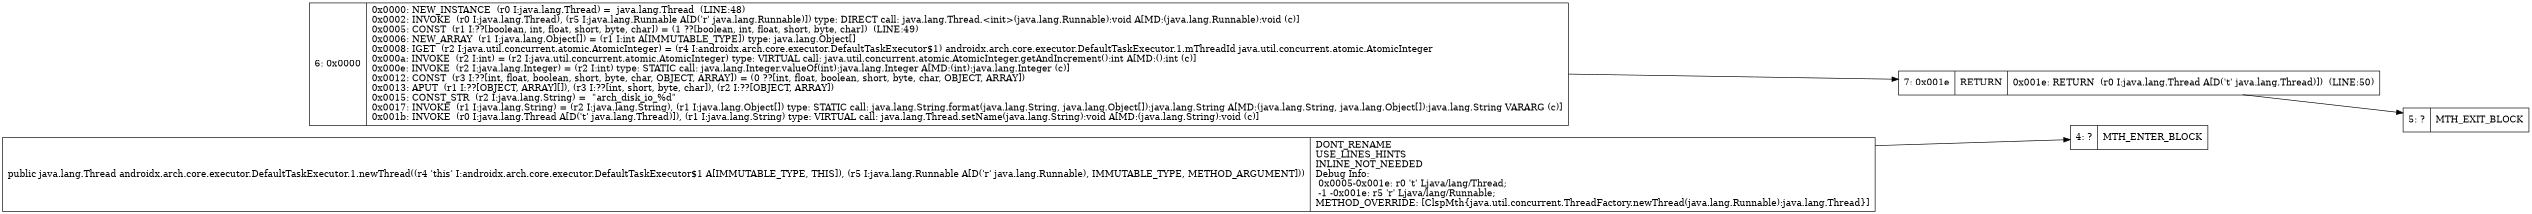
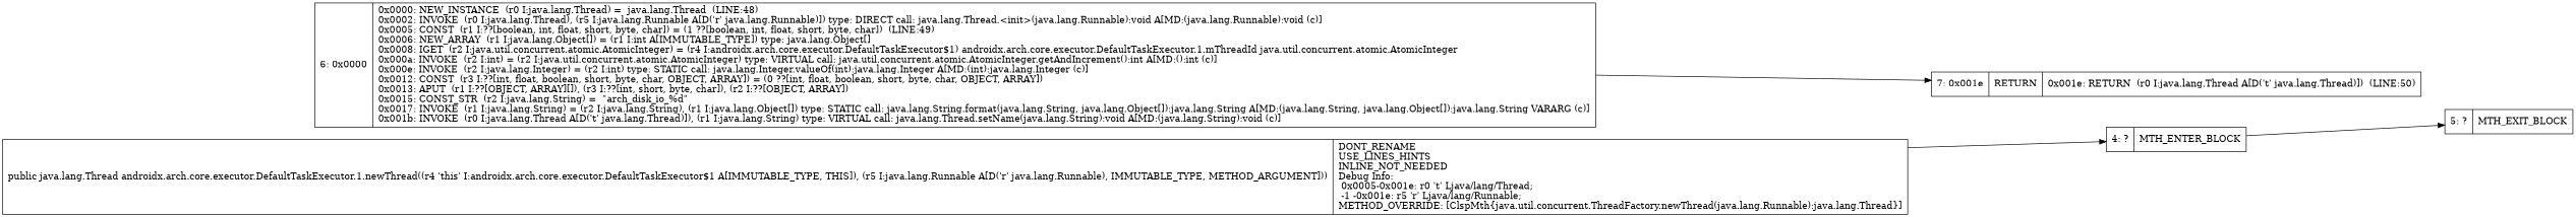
  digraph {
    rankdir=LR
    node [shape=record]
    n1 [label="{4\:\ ?|MTH_ENTER_BLOCK\l}"]
    n2 [label="{6\:\ 0x0000|0x0000: NEW_INSTANCE  (r0 I:java.lang.Thread) =  java.lang.Thread  (LINE:48)\l0x0002: INVOKE  (r0 I:java.lang.Thread), (r5 I:java.lang.Runnable A[D('r' java.lang.Runnable)]) type: DIRECT call: java.lang.Thread.\<init\>(java.lang.Runnable):void A[MD:(java.lang.Runnable):void (c)]\l0x0005: CONST  (r1 I:??[boolean, int, float, short, byte, char]) = (1 ??[boolean, int, float, short, byte, char])  (LINE:49)\l0x0006: NEW_ARRAY  (r1 I:java.lang.Object[]) = (r1 I:int A[IMMUTABLE_TYPE]) type: java.lang.Object[] \l0x0008: IGET  (r2 I:java.util.concurrent.atomic.AtomicInteger) = (r4 I:androidx.arch.core.executor.DefaultTaskExecutor$1) androidx.arch.core.executor.DefaultTaskExecutor.1.mThreadId java.util.concurrent.atomic.AtomicInteger \l0x000a: INVOKE  (r2 I:int) = (r2 I:java.util.concurrent.atomic.AtomicInteger) type: VIRTUAL call: java.util.concurrent.atomic.AtomicInteger.getAndIncrement():int A[MD:():int (c)]\l0x000e: INVOKE  (r2 I:java.lang.Integer) = (r2 I:int) type: STATIC call: java.lang.Integer.valueOf(int):java.lang.Integer A[MD:(int):java.lang.Integer (c)]\l0x0012: CONST  (r3 I:??[int, float, boolean, short, byte, char, OBJECT, ARRAY]) = (0 ??[int, float, boolean, short, byte, char, OBJECT, ARRAY]) \l0x0013: APUT  (r1 I:??[OBJECT, ARRAY][]), (r3 I:??[int, short, byte, char]), (r2 I:??[OBJECT, ARRAY]) \l0x0015: CONST_STR  (r2 I:java.lang.String) =  \"arch_disk_io_%d\" \l0x0017: INVOKE  (r1 I:java.lang.String) = (r2 I:java.lang.String), (r1 I:java.lang.Object[]) type: STATIC call: java.lang.String.format(java.lang.String, java.lang.Object[]):java.lang.String A[MD:(java.lang.String, java.lang.Object[]):java.lang.String VARARG (c)]\l0x001b: INVOKE  (r0 I:java.lang.Thread A[D('t' java.lang.Thread)]), (r1 I:java.lang.String) type: VIRTUAL call: java.lang.Thread.setName(java.lang.String):void A[MD:(java.lang.String):void (c)]\l}"]
    n3 [label="{7\:\ 0x001e|RETURN\l|0x001e: RETURN  (r0 I:java.lang.Thread A[D('t' java.lang.Thread)])  (LINE:50)\l}"]
    n4 [label="{5\:\ ?|MTH_EXIT_BLOCK\l}"]
    n5 [label="{public java.lang.Thread androidx.arch.core.executor.DefaultTaskExecutor.1.newThread((r4 'this' I:androidx.arch.core.executor.DefaultTaskExecutor$1 A[IMMUTABLE_TYPE, THIS]), (r5 I:java.lang.Runnable A[D('r' java.lang.Runnable), IMMUTABLE_TYPE, METHOD_ARGUMENT]))  | DONT_RENAME\lUSE_LINES_HINTS\lINLINE_NOT_NEEDED\lDebug Info:\l  0x0005\-0x001e: r0 't' Ljava\/lang\/Thread;\l  \-1 \-0x001e: r5 'r' Ljava\/lang\/Runnable;\lMETHOD_OVERRIDE: [ClspMth\{java.util.concurrent.ThreadFactory.newThread(java.lang.Runnable):java.lang.Thread\}]\l}"]
    n2 -> n3
-   n3 -> n4
+   n1 -> n4
    n5 -> n1
  }
